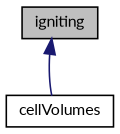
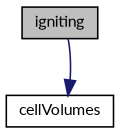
  digraph {
    rankdir=TB
    fontname=Lato
    node [color=black fontname=Lato fontsize=10 shape=record]
    n1 [fillcolor=grey75 fontcolor=black height=0.2 label=igniting style=filled width=0.4]
    n2 [height=0.2 label=cellVolumes width=0.4]
-   n1 -> n2 [color=midnightblue dir=back fontname=Lato fontsize=10 labelfontname=FreeSans labelfontsize=10 style=solid]
+   n2 -> n1 [color=midnightblue dir=back fontname=Lato fontsize=10 labelfontname=FreeSans labelfontsize=10 style=solid]
  }
